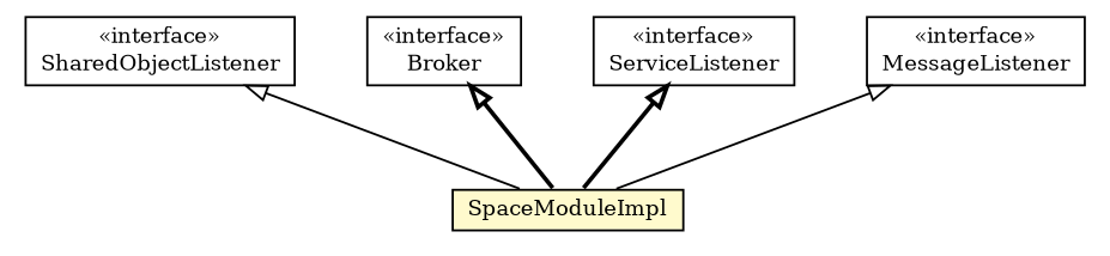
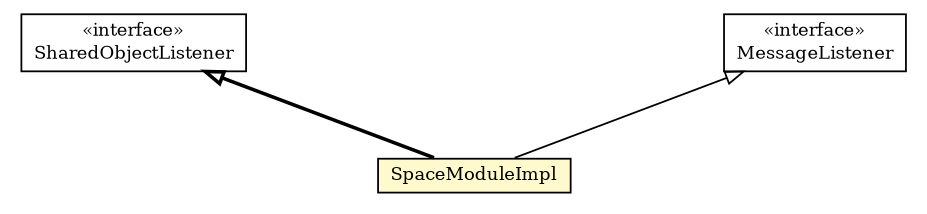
  digraph {
    fontname="DejaVu Serif"
    nodesep=0.25
    ranksep=0.5
    node [fontcolor=black fontname="DejaVu Serif" fontsize=10.0 shape=plaintext]
    edge [arrowtail=empty dir=back fontname="DejaVu Serif" fontsize=10 headport=p labelfontname=Helvetica labelfontsize=10 style=solid tailport=p]
    n1 [label=<<table title="org.universAAL.middleware.container.SharedObjectListener" border="0" cellborder="1" cellspacing="0" cellpadding="2" port="p" href="../../container/SharedObjectListener.html"> 		<tr><td><table border="0" cellspacing="0" cellpadding="1"> <tr><td align="center" balign="center"> &#171;interface&#187; </td></tr> <tr><td align="center" balign="center"> SharedObjectListener </td></tr> 		</table></td></tr> 		</table>>]
    n2 [label=<<table title="org.universAAL.middleware.modules.space.SpaceModuleImpl" border="0" cellborder="1" cellspacing="0" cellpadding="2" port="p" bgcolor="lemonChiffon" href="./SpaceModuleImpl.html"> 		<tr><td><table border="0" cellspacing="0" cellpadding="1"> <tr><td align="center" balign="center"> SpaceModuleImpl </td></tr> 		</table></td></tr> 		</table>>]
-   n3 [label=<<table title="org.universAAL.middleware.brokers.Broker" border="0" cellborder="1" cellspacing="0" cellpadding="2" port="p" href="../../brokers/Broker.html"> 		<tr><td><table border="0" cellspacing="0" cellpadding="1"> <tr><td align="center" balign="center"> &#171;interface&#187; </td></tr> <tr><td align="center" balign="center"> Broker </td></tr> 		</table></td></tr> 		</table>>]
-   n4 [label=<<table title="org.universAAL.middleware.connectors.ServiceListener" border="0" cellborder="1" cellspacing="0" cellpadding="2" port="p" href="../../connectors/ServiceListener.html"> 		<tr><td><table border="0" cellspacing="0" cellpadding="1"> <tr><td align="center" balign="center"> &#171;interface&#187; </td></tr> <tr><td align="center" balign="center"> ServiceListener </td></tr> 		</table></td></tr> 		</table>>]
    n5 [label=<<table title="org.universAAL.middleware.modules.listener.MessageListener" border="0" cellborder="1" cellspacing="0" cellpadding="2" port="p" href="../listener/MessageListener.html"> 		<tr><td><table border="0" cellspacing="0" cellpadding="1"> <tr><td align="center" balign="center"> &#171;interface&#187; </td></tr> <tr><td align="center" balign="center"> MessageListener </td></tr> 		</table></td></tr> 		</table>>]
-   n1 -> n2
-   n3 -> n2 [style=bold]
-   n4 -> n2 [style=bold]
+   n1 -> n2 [style=bold]
    n5 -> n2
  }
